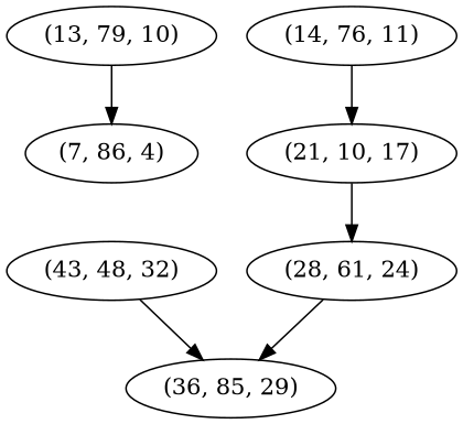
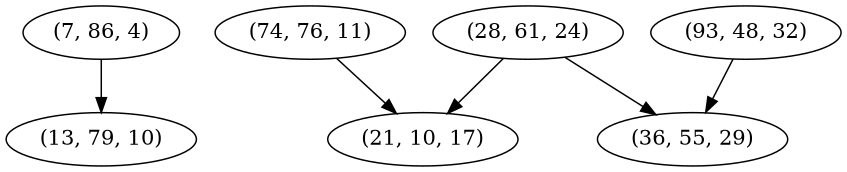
  digraph {
    "(7, 86, 4)"
    "(13, 79, 10)"
    n3 [label="(21, 10, 17)"]
-   "(14, 76, 11)"
+   "(14, 76, 11)" [label="(74, 76, 11)"]
    "(28, 61, 24)"
-   "(36, 55, 29)" [label="(36, 85, 29)"]
-   "(43, 48, 32)"
-   "(13, 79, 10)" -> "(7, 86, 4)"
-   n3 -> "(28, 61, 24)"
+   "(36, 55, 29)"
+   "(43, 48, 32)" [label="(93, 48, 32)"]
+   "(7, 86, 4)" -> "(13, 79, 10)"
+   "(28, 61, 24)" -> n3
    "(14, 76, 11)" -> n3
    "(28, 61, 24)" -> "(36, 55, 29)"
    "(43, 48, 32)" -> "(36, 55, 29)"
  }
